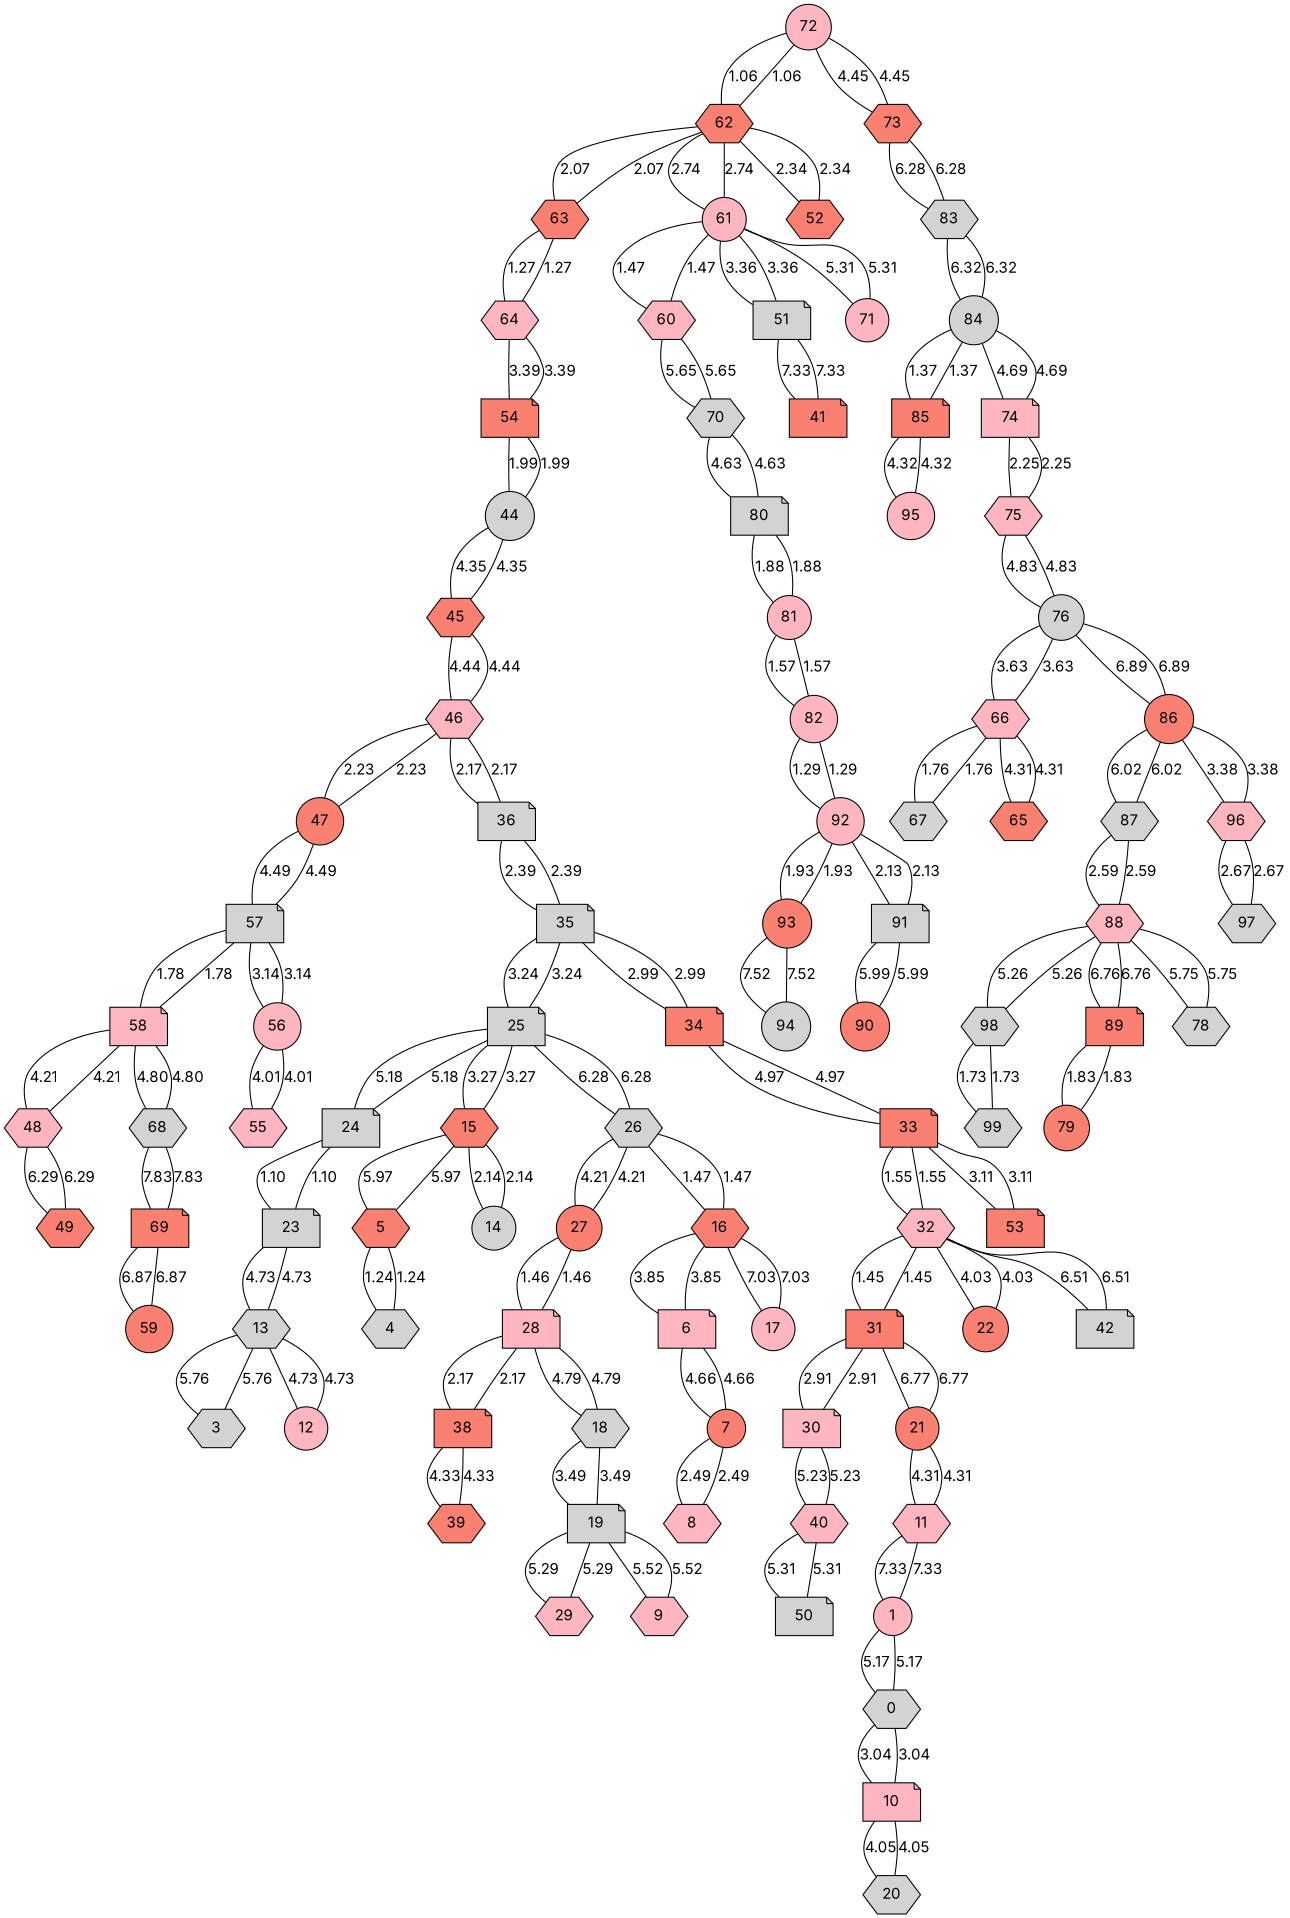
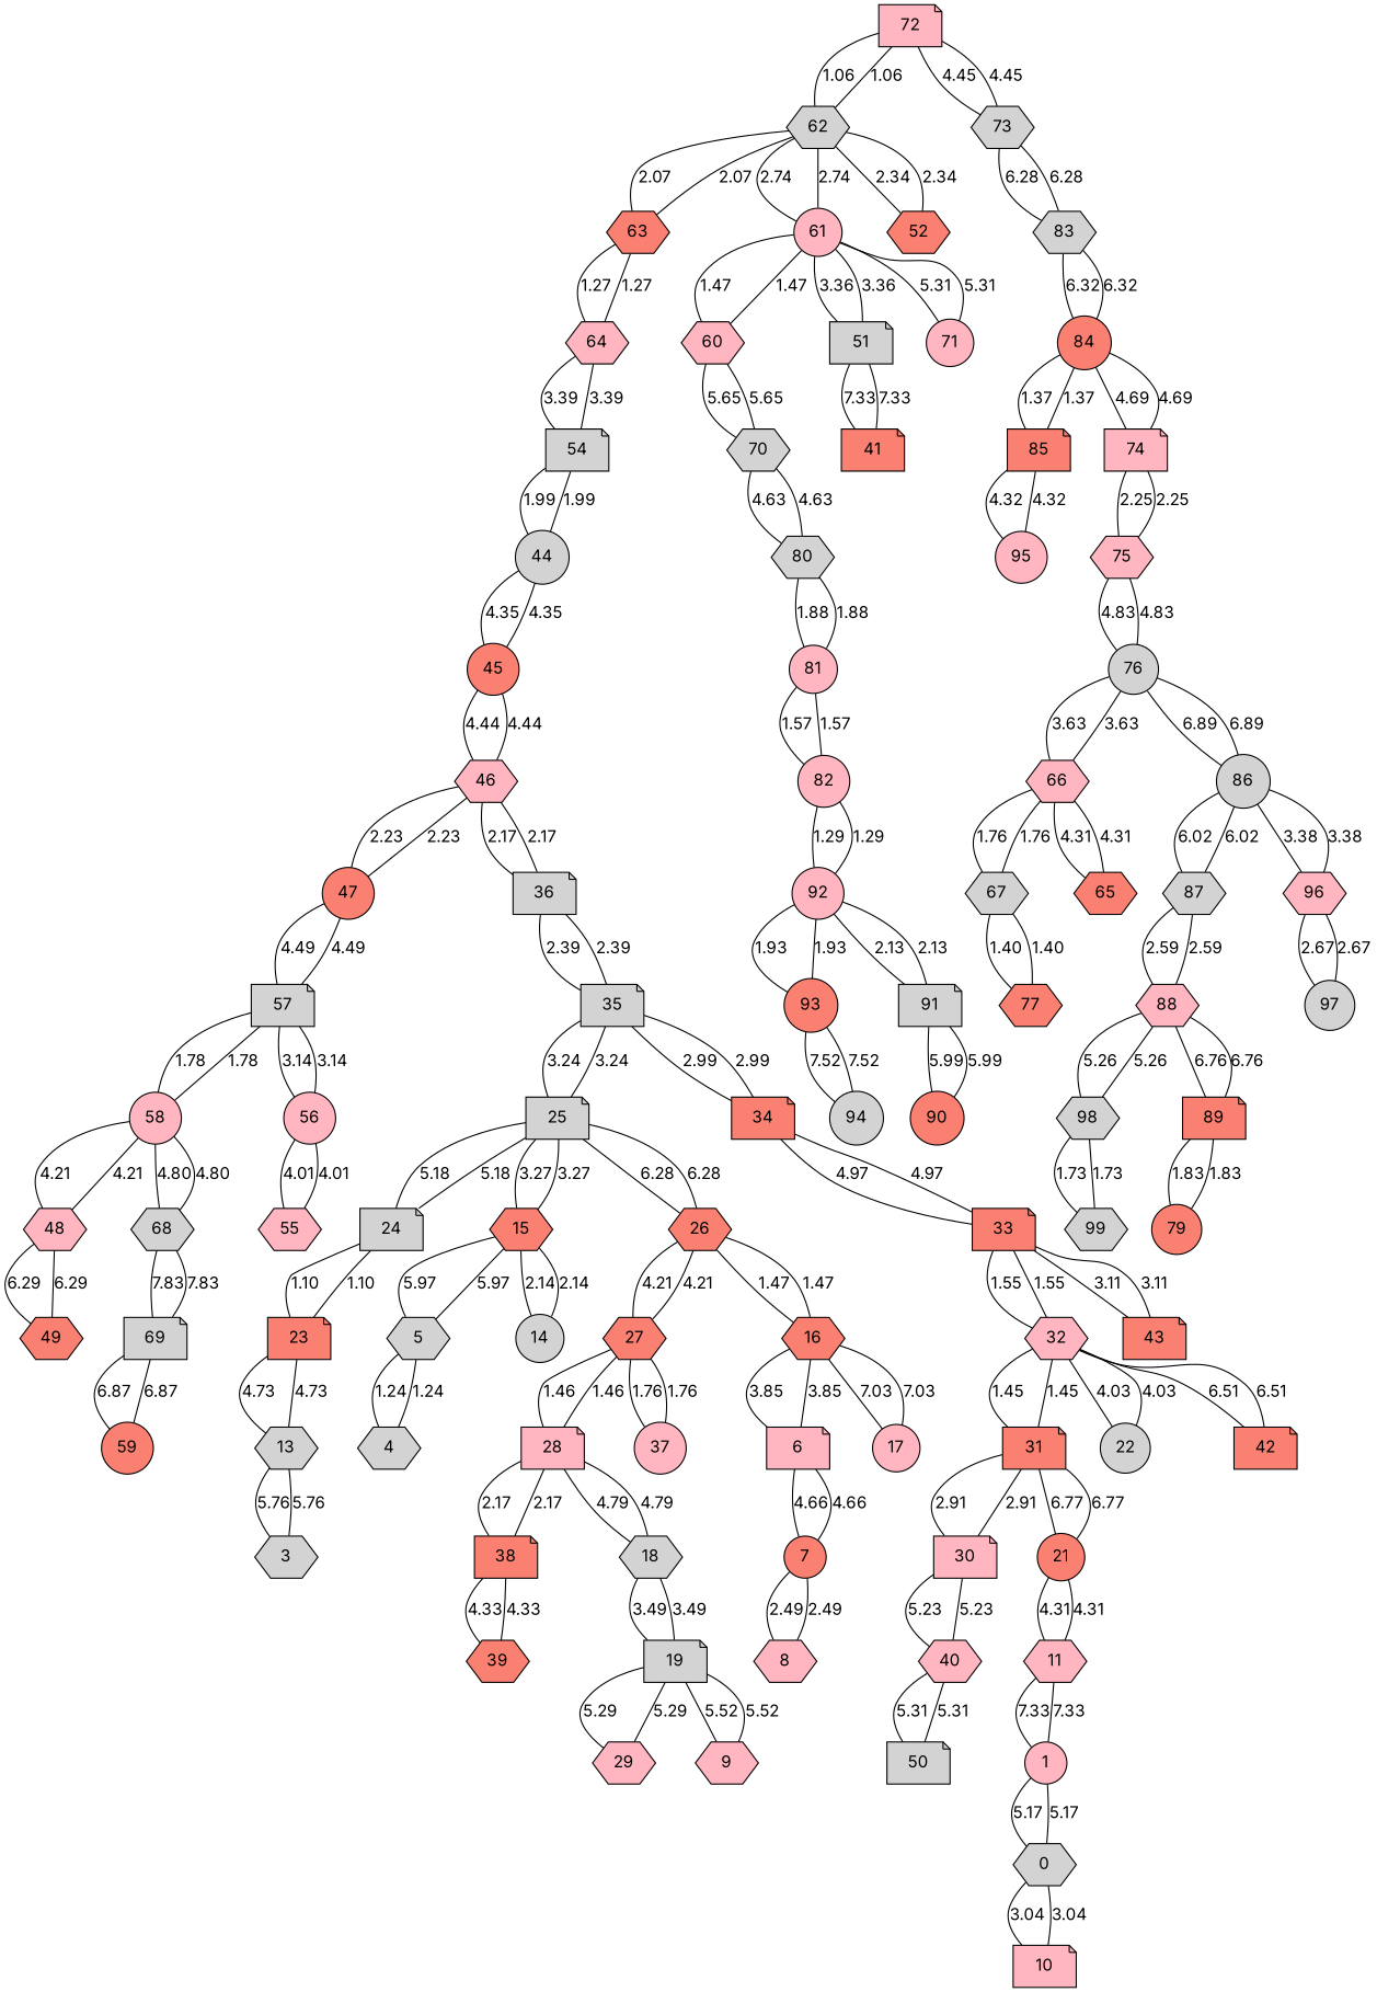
  graph {
    fontname=Inter
    node [fillcolor=lightgrey fontname=Inter shape=hexagon style=filled]
    edge [fontname=Inter]
-   72 [fillcolor=lightpink shape=circle]
-   62 [fillcolor=salmon]
-   73 [fillcolor=salmon]
+   72 [fillcolor=lightpink shape=note]
+   62
+   73
    63 [fillcolor=salmon]
    61 [fillcolor=lightpink shape=circle]
    52 [fillcolor=salmon]
    83
    64 [fillcolor=lightpink]
    60 [fillcolor=lightpink]
    51 [shape=note]
    71 [fillcolor=lightpink shape=circle]
    24 [shape=note]
-   23 [shape=note]
+   23 [fillcolor=salmon shape=note]
    25 [shape=note]
    13
    15 [fillcolor=salmon]
-   26
+   26 [fillcolor=salmon]
    35 [shape=note]
    3
-   12 [fillcolor=lightpink shape=circle]
-   5 [fillcolor=salmon]
+   5
    4
    14 [shape=circle]
-   54 [fillcolor=salmon shape=note]
+   54 [shape=note]
    44 [shape=circle]
    92 [fillcolor=lightpink shape=circle]
    82 [fillcolor=lightpink shape=circle]
    93 [fillcolor=salmon shape=circle]
    91 [shape=note]
    81 [fillcolor=lightpink shape=circle]
    94 [shape=circle]
    90 [fillcolor=salmon shape=circle]
-   80 [shape=note]
+   80
    85 [fillcolor=salmon shape=note]
-   84 [shape=circle]
+   84 [fillcolor=salmon shape=circle]
    95 [fillcolor=lightpink shape=circle]
    74 [fillcolor=lightpink shape=note]
    75 [fillcolor=lightpink]
+   77 [fillcolor=salmon]
    67
    66 [fillcolor=lightpink]
    76 [shape=circle]
    65 [fillcolor=salmon]
    32 [fillcolor=lightpink]
    31 [fillcolor=salmon shape=note]
    33 [fillcolor=salmon shape=note]
-   22 [fillcolor=salmon shape=circle]
-   42 [shape=note]
+   22 [shape=circle]
+   42 [fillcolor=salmon shape=note]
    30 [fillcolor=lightpink shape=note]
    21 [fillcolor=salmon shape=circle]
    34 [fillcolor=salmon shape=note]
-   43 [fillcolor=salmon shape=note label=53]
+   43 [fillcolor=salmon shape=note]
    40 [fillcolor=lightpink]
    11 [fillcolor=lightpink]
    28 [fillcolor=lightpink shape=note]
-   27 [fillcolor=salmon shape=circle]
+   27 [fillcolor=salmon]
    38 [fillcolor=salmon shape=note]
    18
+   37 [fillcolor=lightpink shape=circle]
    39 [fillcolor=salmon]
    19 [shape=note]
    16 [fillcolor=salmon]
    70
    41 [fillcolor=salmon shape=note]
    6 [fillcolor=lightpink shape=note]
    17 [fillcolor=lightpink shape=circle]
    7 [fillcolor=salmon shape=circle]
    99
    98
    88 [fillcolor=lightpink]
    89 [fillcolor=salmon shape=note]
    87
-   78
-   86 [fillcolor=salmon shape=circle]
-   58 [fillcolor=lightpink shape=note]
+   86 [shape=circle]
+   58 [fillcolor=lightpink shape=circle]
    57 [shape=note]
    48 [fillcolor=lightpink]
    68
    47 [fillcolor=salmon shape=circle]
    56 [fillcolor=lightpink shape=circle]
    49 [fillcolor=salmon]
-   69 [fillcolor=salmon shape=note]
+   69 [shape=note]
    46 [fillcolor=lightpink]
    55 [fillcolor=lightpink]
    79 [fillcolor=salmon shape=circle]
-   45 [fillcolor=salmon]
+   45 [fillcolor=salmon shape=circle]
    36 [shape=note]
    8 [fillcolor=lightpink]
    96 [fillcolor=lightpink]
-   97
+   97 [shape=circle]
    50 [shape=note]
    10 [fillcolor=lightpink shape=note]
    0
-   20
    1 [fillcolor=lightpink shape=circle]
    29 [fillcolor=lightpink]
    9 [fillcolor=lightpink]
    59 [fillcolor=salmon shape=circle]
    72 -- 62 [label=1.06]
    72 -- 73 [label=4.45]
    62 -- 72 [label=1.06]
    62 -- 63 [label=2.07]
    62 -- 61 [label=2.74]
    62 -- 52 [label=2.34]
    73 -- 72 [label=4.45]
    73 -- 83 [label=6.28]
    63 -- 62 [label=2.07]
    63 -- 64 [label=1.27]
    61 -- 62 [label=2.74]
    61 -- 60 [label=1.47]
    61 -- 51 [label=3.36]
    61 -- 71 [label=5.31]
    52 -- 62 [label=2.34]
    83 -- 73 [label=6.28]
    83 -- 84 [label=6.32]
    64 -- 63 [label=1.27]
    64 -- 54 [label=3.39]
    60 -- 61 [label=1.47]
    60 -- 70 [label=5.65]
    51 -- 61 [label=3.36]
    51 -- 41 [label=7.33]
    71 -- 61 [label=5.31]
    24 -- 23 [label=1.10]
    24 -- 25 [label=5.18]
    23 -- 24 [label=1.10]
    23 -- 13 [label=4.73]
    25 -- 24 [label=5.18]
    25 -- 15 [label=3.27]
    25 -- 26 [label=6.28]
    25 -- 35 [label=3.24]
    13 -- 23 [label=4.73]
    13 -- 3 [label=5.76]
-   13 -- 12 [label=4.73]
    15 -- 25 [label=3.27]
    15 -- 5 [label=5.97]
    15 -- 14 [label=2.14]
    26 -- 25 [label=6.28]
    26 -- 27 [label=4.21]
    26 -- 16 [label=1.47]
    35 -- 25 [label=3.24]
    35 -- 34 [label=2.99]
    35 -- 36 [label=2.39]
    3 -- 13 [label=5.76]
-   12 -- 13 [label=4.73]
    5 -- 15 [label=5.97]
    5 -- 4 [label=1.24]
    4 -- 5 [label=1.24]
    14 -- 15 [label=2.14]
    54 -- 64 [label=3.39]
    54 -- 44 [label=1.99]
    44 -- 54 [label=1.99]
    44 -- 45 [label=4.35]
    92 -- 82 [label=1.29]
    92 -- 93 [label=1.93]
    92 -- 91 [label=2.13]
    82 -- 92 [label=1.29]
    82 -- 81 [label=1.57]
    93 -- 92 [label=1.93]
    93 -- 94 [label=7.52]
    91 -- 92 [label=2.13]
    91 -- 90 [label=5.99]
    81 -- 82 [label=1.57]
    81 -- 80 [label=1.88]
    94 -- 93 [label=7.52]
    90 -- 91 [label=5.99]
    80 -- 81 [label=1.88]
    80 -- 70 [label=4.63]
    85 -- 84 [label=1.37]
    85 -- 95 [label=4.32]
    84 -- 83 [label=6.32]
    84 -- 85 [label=1.37]
    84 -- 74 [label=4.69]
    95 -- 85 [label=4.32]
    74 -- 84 [label=4.69]
    74 -- 75 [label=2.25]
    75 -- 74 [label=2.25]
    75 -- 76 [label=4.83]
+   77 -- 67 [label=1.40]
+   67 -- 77 [label=1.40]
    67 -- 66 [label=1.76]
    66 -- 67 [label=1.76]
    66 -- 76 [label=3.63]
    66 -- 65 [label=4.31]
    76 -- 75 [label=4.83]
    76 -- 66 [label=3.63]
    76 -- 86 [label=6.89]
    65 -- 66 [label=4.31]
    32 -- 31 [label=1.45]
    32 -- 33 [label=1.55]
    32 -- 22 [label=4.03]
    32 -- 42 [label=6.51]
    31 -- 32 [label=1.45]
    31 -- 30 [label=2.91]
    31 -- 21 [label=6.77]
    33 -- 32 [label=1.55]
    33 -- 34 [label=4.97]
    33 -- 43 [label=3.11]
    22 -- 32 [label=4.03]
    42 -- 32 [label=6.51]
    30 -- 31 [label=2.91]
    30 -- 40 [label=5.23]
    21 -- 31 [label=6.77]
    21 -- 11 [label=4.31]
    34 -- 35 [label=2.99]
    34 -- 33 [label=4.97]
    43 -- 33 [label=3.11]
    40 -- 30 [label=5.23]
    40 -- 50 [label=5.31]
    11 -- 21 [label=4.31]
    11 -- 1 [label=7.33]
    28 -- 27 [label=1.46]
    28 -- 38 [label=2.17]
    28 -- 18 [label=4.79]
    27 -- 26 [label=4.21]
    27 -- 28 [label=1.46]
+   27 -- 37 [label=1.76]
    38 -- 28 [label=2.17]
    38 -- 39 [label=4.33]
    18 -- 28 [label=4.79]
    18 -- 19 [label=3.49]
+   37 -- 27 [label=1.76]
    39 -- 38 [label=4.33]
    19 -- 18 [label=3.49]
    19 -- 29 [label=5.29]
    19 -- 9 [label=5.52]
    16 -- 26 [label=1.47]
    16 -- 6 [label=3.85]
    16 -- 17 [label=7.03]
    70 -- 60 [label=5.65]
    70 -- 80 [label=4.63]
    41 -- 51 [label=7.33]
    6 -- 16 [label=3.85]
    6 -- 7 [label=4.66]
    17 -- 16 [label=7.03]
    7 -- 6 [label=4.66]
    7 -- 8 [label=2.49]
    99 -- 98 [label=1.73]
    98 -- 99 [label=1.73]
    98 -- 88 [label=5.26]
    88 -- 98 [label=5.26]
    88 -- 89 [label=6.76]
    88 -- 87 [label=2.59]
-   88 -- 78 [label=5.75]
    89 -- 88 [label=6.76]
    89 -- 79 [label=1.83]
    87 -- 88 [label=2.59]
    87 -- 86 [label=6.02]
-   78 -- 88 [label=5.75]
    86 -- 76 [label=6.89]
    86 -- 87 [label=6.02]
    86 -- 96 [label=3.38]
    58 -- 57 [label=1.78]
    58 -- 48 [label=4.21]
    58 -- 68 [label=4.80]
    57 -- 58 [label=1.78]
    57 -- 47 [label=4.49]
    57 -- 56 [label=3.14]
    48 -- 58 [label=4.21]
    48 -- 49 [label=6.29]
    68 -- 58 [label=4.80]
    68 -- 69 [label=7.83]
    47 -- 57 [label=4.49]
    47 -- 46 [label=2.23]
    56 -- 57 [label=3.14]
    56 -- 55 [label=4.01]
    49 -- 48 [label=6.29]
    69 -- 68 [label=7.83]
    69 -- 59 [label=6.87]
    46 -- 47 [label=2.23]
    46 -- 45 [label=4.44]
    46 -- 36 [label=2.17]
    55 -- 56 [label=4.01]
    79 -- 89 [label=1.83]
    45 -- 44 [label=4.35]
    45 -- 46 [label=4.44]
    36 -- 35 [label=2.39]
    36 -- 46 [label=2.17]
    8 -- 7 [label=2.49]
    96 -- 86 [label=3.38]
    96 -- 97 [label=2.67]
    97 -- 96 [label=2.67]
    50 -- 40 [label=5.31]
    10 -- 0 [label=3.04]
-   10 -- 20 [label=4.05]
    0 -- 10 [label=3.04]
    0 -- 1 [label=5.17]
-   20 -- 10 [label=4.05]
    1 -- 11 [label=7.33]
    1 -- 0 [label=5.17]
    29 -- 19 [label=5.29]
    9 -- 19 [label=5.52]
    59 -- 69 [label=6.87]
  }
